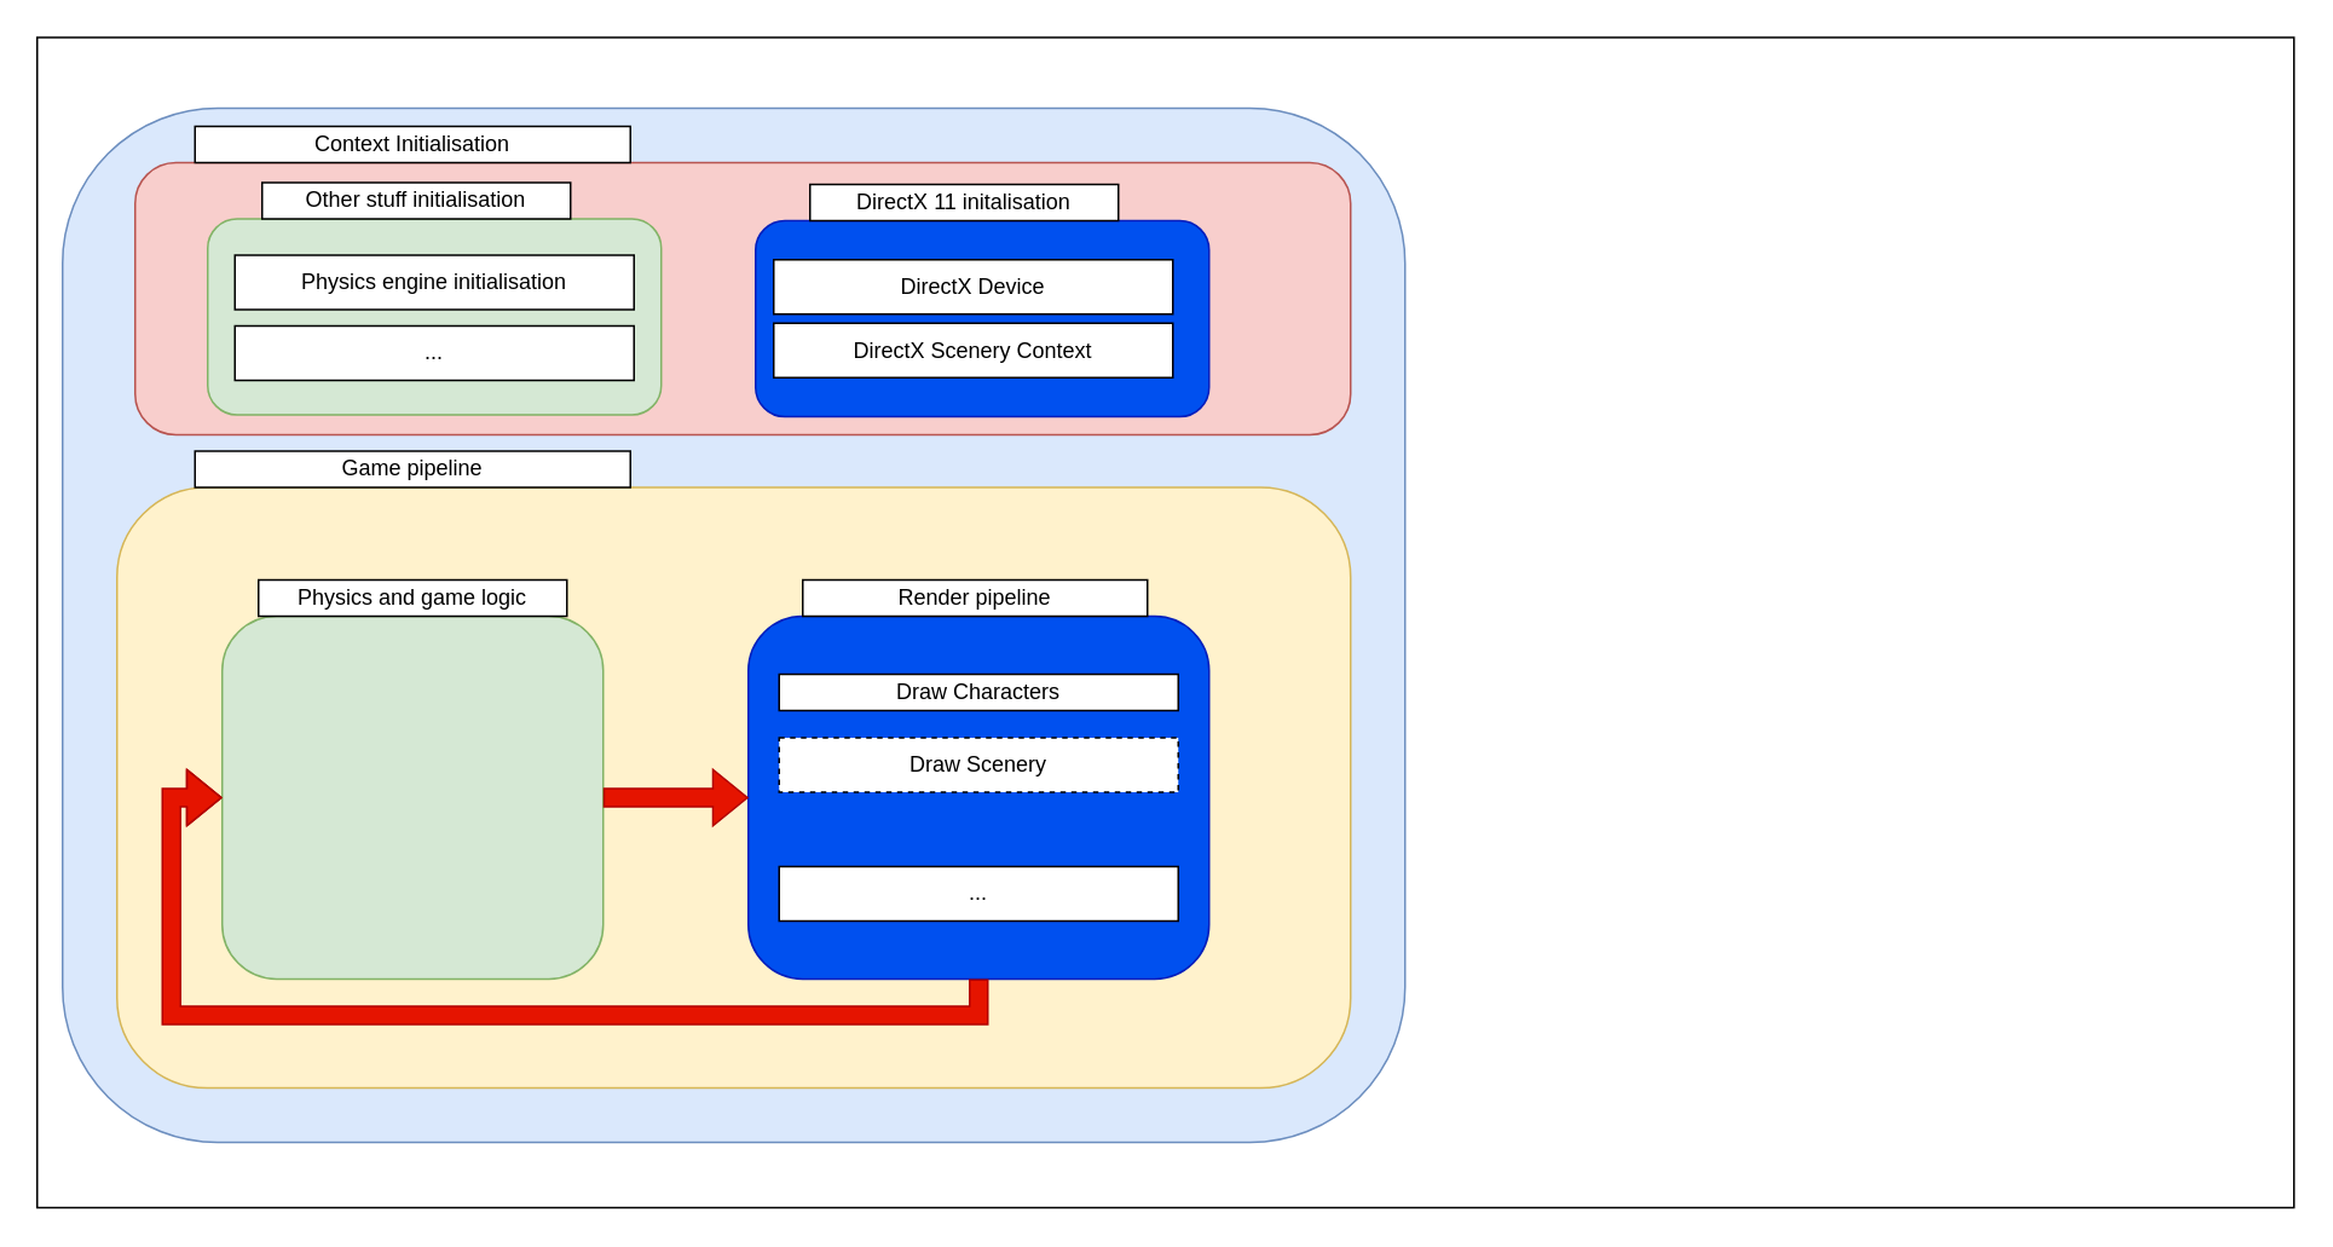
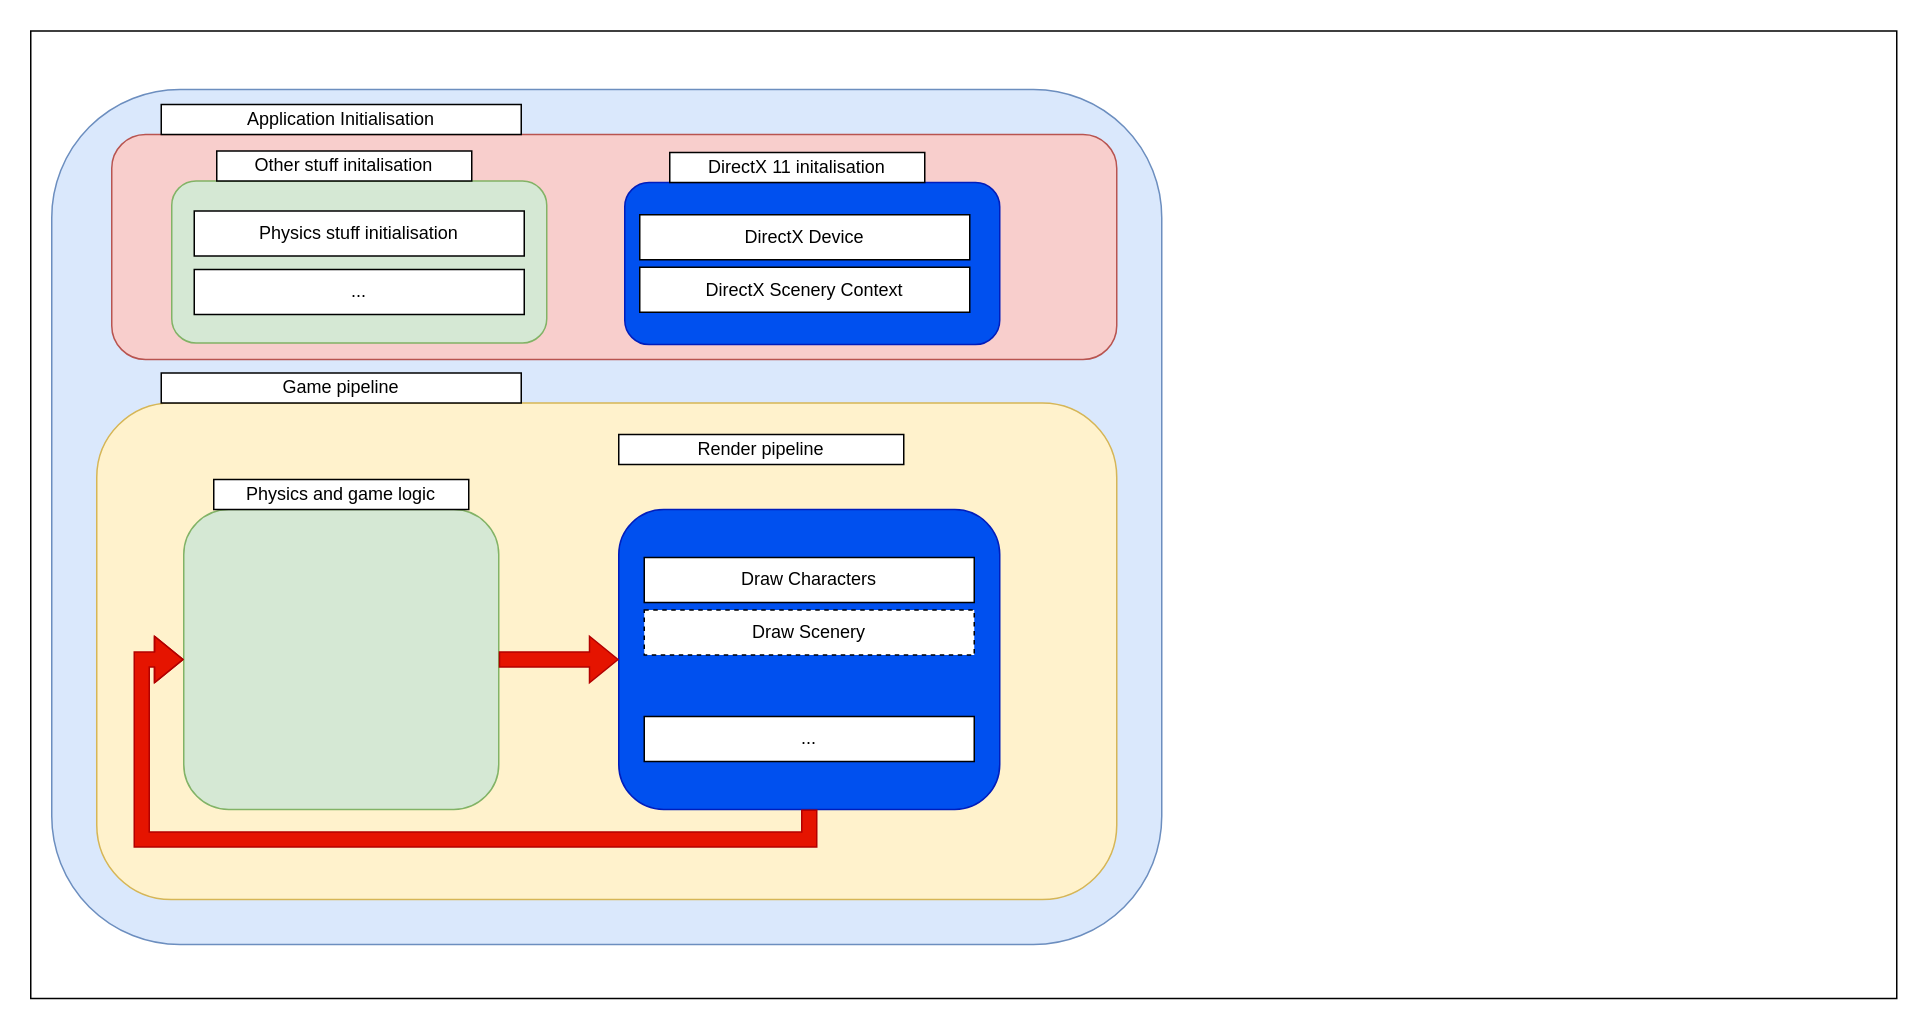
  <mxCell id="0" />
  <mxCell id="1" parent="0" />
  <mxCell id="2" value="" style="rounded=0;whiteSpace=wrap;html=1;" vertex="1" parent="1"><mxGeometry x="20" width="1244" height="645" as="geometry" y="20" /></mxCell>
  <mxCell id="3" value="" style="rounded=1;whiteSpace=wrap;html=1;fillColor=#dae8fc;strokeColor=#6c8ebf;" vertex="1" parent="1"><mxGeometry x="34" y="59" width="740" height="570" as="geometry" /></mxCell>
  <mxCell id="4" value="" style="rounded=1;whiteSpace=wrap;html=1;fillColor=#fff2cc;strokeColor=#d6b656;" vertex="1" parent="1"><mxGeometry x="64" y="268" width="680" height="331" as="geometry" /></mxCell>
  <mxCell id="5" value="" style="rounded=1;whiteSpace=wrap;html=1;fillColor=#d5e8d4;strokeColor=#82b366;" vertex="1" parent="1"><mxGeometry x="122" y="339" width="210" height="200" as="geometry" /></mxCell>
  <mxCell id="6" value="" style="rounded=1;whiteSpace=wrap;html=1;fillColor=#0050ef;fontColor=#ffffff;strokeColor=#001DBC;" vertex="1" parent="1"><mxGeometry x="412" y="339" width="254" height="200" as="geometry" /></mxCell>
  <mxCell id="7" value="Game pipeline" style="rounded=0;whiteSpace=wrap;html=1;" vertex="1" parent="1"><mxGeometry x="107" y="248" width="240" height="20" as="geometry" /></mxCell>
- <mxCell id="8" value="Render pipeline" style="rounded=0;whiteSpace=wrap;html=1;" vertex="1" parent="1"><mxGeometry x="442" y="319" width="190" height="20" as="geometry" /></mxCell>
- <mxCell id="9" value="Draw Characters" style="rounded=0;whiteSpace=wrap;html=1;" vertex="1" parent="1"><mxGeometry x="429" y="371" width="220" height="20" as="geometry" /></mxCell>
+ <mxCell id="8" value="Render pipeline" style="rounded=0;whiteSpace=wrap;html=1;" vertex="1" parent="1"><mxGeometry x="412" y="289" width="190" height="20" as="geometry" /></mxCell>
+ <mxCell id="9" value="Draw Characters" style="rounded=0;whiteSpace=wrap;html=1;" vertex="1" parent="1"><mxGeometry x="429" y="371" width="220" height="30" as="geometry" /></mxCell>
  <mxCell id="10" value="Draw Scenery" style="rounded=0;whiteSpace=wrap;html=1;dashed=1;" vertex="1" parent="1"><mxGeometry x="429" y="406" width="220" height="30" as="geometry" /></mxCell>
  <mxCell id="11" value="..." style="rounded=0;whiteSpace=wrap;html=1;" vertex="1" parent="1"><mxGeometry x="429" y="477" width="220" height="30" as="geometry" /></mxCell>
  <mxCell id="12" value="Physics and game logic" style="rounded=0;whiteSpace=wrap;html=1;" vertex="1" parent="1"><mxGeometry x="142" y="319" width="170" height="20" as="geometry" /></mxCell>
  <mxCell id="13" value="" style="rounded=1;whiteSpace=wrap;html=1;fillColor=#f8cecc;strokeColor=#b85450;" vertex="1" parent="1"><mxGeometry x="74" y="89" width="670" height="150" as="geometry" /></mxCell>
- <mxCell id="14" value="Context Initialisation" style="rounded=0;whiteSpace=wrap;html=1;" vertex="1" parent="1"><mxGeometry x="107" y="69" width="240" height="20" as="geometry" /></mxCell>
+ <mxCell id="14" value="Application Initialisation" style="rounded=0;whiteSpace=wrap;html=1;" vertex="1" parent="1"><mxGeometry x="107" y="69" width="240" height="20" as="geometry" /></mxCell>
  <mxCell id="15" value="" style="rounded=1;whiteSpace=wrap;html=1;fillColor=#d5e8d4;strokeColor=#82b366;" vertex="1" parent="1"><mxGeometry x="114" y="120" width="250" height="108" as="geometry" /></mxCell>
- <mxCell id="16" value="Other stuff initialisation" style="rounded=0;whiteSpace=wrap;html=1;" vertex="1" parent="1"><mxGeometry x="144" y="100" width="170" height="20" as="geometry" /></mxCell>
+ <mxCell id="16" value="Other stuff initalisation" style="rounded=0;whiteSpace=wrap;html=1;" vertex="1" parent="1"><mxGeometry x="144" y="100" width="170" height="20" as="geometry" /></mxCell>
  <mxCell id="17" value="" style="rounded=1;whiteSpace=wrap;html=1;fillColor=#0050ef;fontColor=#ffffff;strokeColor=#001DBC;" vertex="1" parent="1"><mxGeometry x="416" y="121" width="250" height="108" as="geometry" /></mxCell>
  <mxCell id="18" value="DirectX 11 initalisation" style="rounded=0;whiteSpace=wrap;html=1;" vertex="1" parent="1"><mxGeometry x="446" y="101" width="170" height="20" as="geometry" /></mxCell>
  <mxCell id="19" value="DirectX Device" style="rounded=0;whiteSpace=wrap;html=1;" vertex="1" parent="1"><mxGeometry x="426" y="142.5" width="220" height="30" as="geometry" /></mxCell>
  <mxCell id="20" value="DirectX Scenery Context" style="rounded=0;whiteSpace=wrap;html=1;" vertex="1" parent="1"><mxGeometry x="426" y="177.5" width="220" height="30" as="geometry" /></mxCell>
- <mxCell id="21" value="Physics engine initialisation" style="rounded=0;whiteSpace=wrap;html=1;" vertex="1" parent="1"><mxGeometry x="129" y="140" width="220" height="30" as="geometry" /></mxCell>
+ <mxCell id="21" value="Physics stuff initialisation" style="rounded=0;whiteSpace=wrap;html=1;" vertex="1" parent="1"><mxGeometry x="129" y="140" width="220" height="30" as="geometry" /></mxCell>
  <mxCell id="22" value="..." style="rounded=0;whiteSpace=wrap;html=1;" vertex="1" parent="1"><mxGeometry x="129" y="179" width="220" height="30" as="geometry" /></mxCell>
  <mxCell id="23" value="" style="shape=flexArrow;endArrow=classic;html=1;rounded=0;exitX=1;exitY=0.5;exitDx=0;exitDy=0;entryX=0;entryY=0.5;entryDx=0;entryDy=0;fillColor=#e51400;strokeColor=#B20000;" edge="1" parent="1" source="5" target="6"><mxGeometry width="50" height="50" relative="1" as="geometry"><mxPoint x="464" y="319" as="sourcePoint" /><mxPoint x="514" y="269" as="targetPoint" /></mxGeometry></mxCell>
  <mxCell id="24" value="" style="shape=flexArrow;endArrow=classic;html=1;rounded=0;exitX=0.5;exitY=1;exitDx=0;exitDy=0;entryX=0;entryY=0.5;entryDx=0;entryDy=0;fillColor=#e51400;strokeColor=#B20000;" edge="1" parent="1" source="6" target="5"><mxGeometry width="50" height="50" relative="1" as="geometry"><mxPoint x="342" y="449" as="sourcePoint" /><mxPoint x="422" y="449" as="targetPoint" /><Array as="points"><mxPoint x="539" y="559" /><mxPoint x="94" y="559" /><mxPoint x="94" y="439" /></Array></mxGeometry></mxCell>
